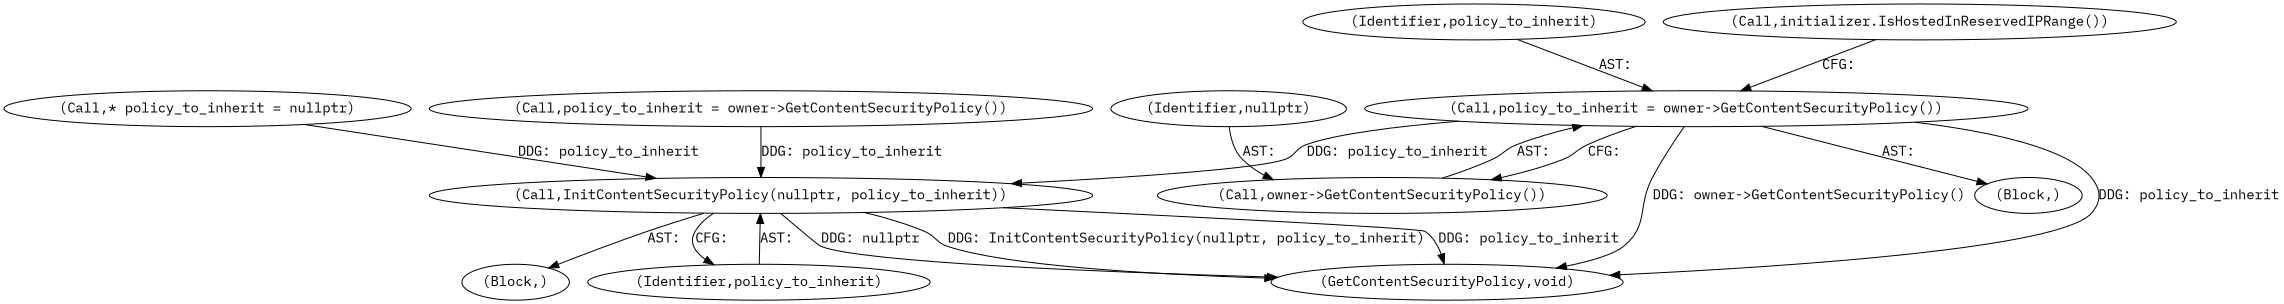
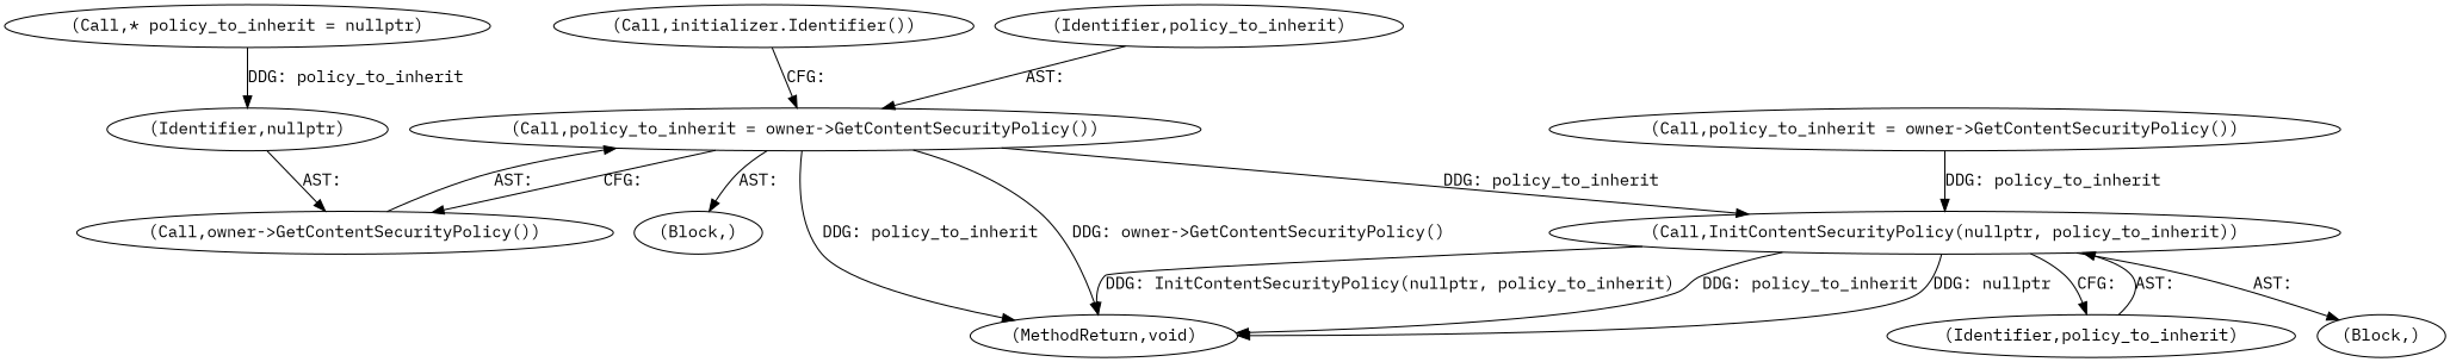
  digraph {
    fontname="IBM Plex Mono"
    node [fontname="IBM Plex Mono"]
    edge [fontname="IBM Plex Mono"]
    n1 [label="(Call,policy_to_inherit = owner->GetContentSecurityPolicy())"]
    n2 [label="(Call,InitContentSecurityPolicy(nullptr, policy_to_inherit))"]
-   n3 [label="(GetContentSecurityPolicy,void)"]
+   n3 [label="(MethodReturn,void)"]
    n4 [label="(Call,owner->GetContentSecurityPolicy())"]
    n5 [label="(Block,)"]
    n6 [label="(Block,)"]
    n7 [label="(Identifier,policy_to_inherit)"]
    n8 [label="(Call,* policy_to_inherit = nullptr)"]
    n9 [label="(Call,policy_to_inherit = owner->GetContentSecurityPolicy())"]
    n10 [label="(Identifier,policy_to_inherit)"]
    n11 [label="(Identifier,nullptr)"]
-   n12 [label="(Call,initializer.IsHostedInReservedIPRange())"]
+   n12 [label="(Call,initializer.Identifier())"]
    n1 -> n2 [label="DDG: policy_to_inherit"]
    n1 -> n3 [label="DDG: policy_to_inherit"]
    n1 -> n3 [label="DDG: owner->GetContentSecurityPolicy()"]
    n1 -> n4 [label="CFG: "]
    n1 -> n5 [label="AST: "]
    n2 -> n3 [label="DDG: InitContentSecurityPolicy(nullptr, policy_to_inherit)"]
    n2 -> n3 [label="DDG: policy_to_inherit"]
    n2 -> n3 [label="DDG: nullptr"]
    n2 -> n6 [label="AST: "]
    n2 -> n7 [label="CFG: "]
    n4 -> n1 [label="AST: "]
    n7 -> n2 [label="AST: "]
-   n8 -> n2 [label="DDG: policy_to_inherit"]
+   n8 -> n11 [label="DDG: policy_to_inherit"]
    n9 -> n2 [label="DDG: policy_to_inherit"]
    n10 -> n1 [label="AST: "]
    n11 -> n4 [label="AST: "]
    n12 -> n1 [label="CFG: "]
  }
